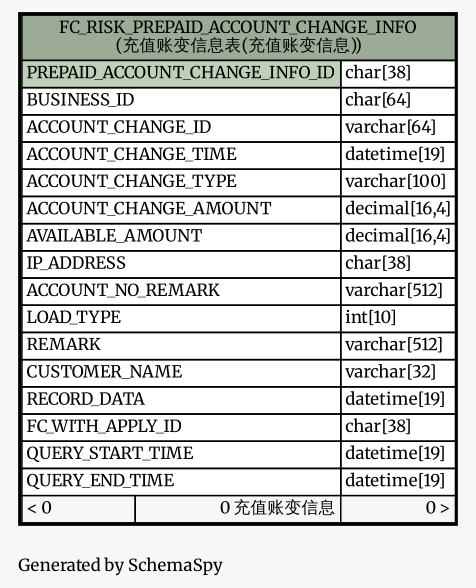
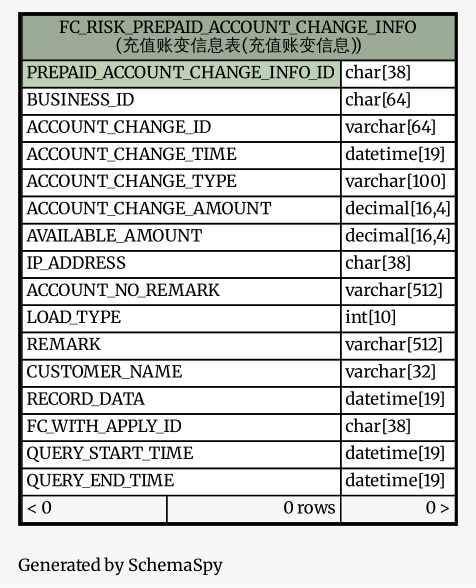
  digraph {
    bgcolor="#f7f7f7"
    fontname=Merriweather
    fontsize=11
    label="\nGenerated by SchemaSpy"
    labeljust=l
    nodesep=0.18
    rankdir=RL
    ranksep=0.46
-   n1 [fontname=Merriweather fontsize=11 label=<     <TABLE BORDER="2" CELLBORDER="1" CELLSPACING="0" BGCOLOR="#ffffff">       <TR><TD COLSPAN="3" BGCOLOR="#9bab96" ALIGN="CENTER">FC_RISK_PREPAID_ACCOUNT_CHANGE_INFO<br/>(充值账变信息表(充值账变信息))</TD></TR>       <TR><TD PORT="PREPAID_ACCOUNT_CHANGE_INFO_ID" COLSPAN="2" BGCOLOR="#bed1b8" ALIGN="LEFT">PREPAID_ACCOUNT_CHANGE_INFO_ID</TD><TD PORT="PREPAID_ACCOUNT_CHANGE_INFO_ID.type" ALIGN="LEFT">char[38]</TD></TR>       <TR><TD PORT="BUSINESS_ID" COLSPAN="2" ALIGN="LEFT">BUSINESS_ID</TD><TD PORT="BUSINESS_ID.type" ALIGN="LEFT">char[64]</TD></TR>       <TR><TD PORT="ACCOUNT_CHANGE_ID" COLSPAN="2" ALIGN="LEFT">ACCOUNT_CHANGE_ID</TD><TD PORT="ACCOUNT_CHANGE_ID.type" ALIGN="LEFT">varchar[64]</TD></TR>       <TR><TD PORT="ACCOUNT_CHANGE_TIME" COLSPAN="2" ALIGN="LEFT">ACCOUNT_CHANGE_TIME</TD><TD PORT="ACCOUNT_CHANGE_TIME.type" ALIGN="LEFT">datetime[19]</TD></TR>       <TR><TD PORT="ACCOUNT_CHANGE_TYPE" COLSPAN="2" ALIGN="LEFT">ACCOUNT_CHANGE_TYPE</TD><TD PORT="ACCOUNT_CHANGE_TYPE.type" ALIGN="LEFT">varchar[100]</TD></TR>       <TR><TD PORT="ACCOUNT_CHANGE_AMOUNT" COLSPAN="2" ALIGN="LEFT">ACCOUNT_CHANGE_AMOUNT</TD><TD PORT="ACCOUNT_CHANGE_AMOUNT.type" ALIGN="LEFT">decimal[16,4]</TD></TR>       <TR><TD PORT="AVAILABLE_AMOUNT" COLSPAN="2" ALIGN="LEFT">AVAILABLE_AMOUNT</TD><TD PORT="AVAILABLE_AMOUNT.type" ALIGN="LEFT">decimal[16,4]</TD></TR>       <TR><TD PORT="IP_ADDRESS" COLSPAN="2" ALIGN="LEFT">IP_ADDRESS</TD><TD PORT="IP_ADDRESS.type" ALIGN="LEFT">char[38]</TD></TR>       <TR><TD PORT="ACCOUNT_NO_REMARK" COLSPAN="2" ALIGN="LEFT">ACCOUNT_NO_REMARK</TD><TD PORT="ACCOUNT_NO_REMARK.type" ALIGN="LEFT">varchar[512]</TD></TR>       <TR><TD PORT="LOAD_TYPE" COLSPAN="2" ALIGN="LEFT">LOAD_TYPE</TD><TD PORT="LOAD_TYPE.type" ALIGN="LEFT">int[10]</TD></TR>       <TR><TD PORT="REMARK" COLSPAN="2" ALIGN="LEFT">REMARK</TD><TD PORT="REMARK.type" ALIGN="LEFT">varchar[512]</TD></TR>       <TR><TD PORT="CUSTOMER_NAME" COLSPAN="2" ALIGN="LEFT">CUSTOMER_NAME</TD><TD PORT="CUSTOMER_NAME.type" ALIGN="LEFT">varchar[32]</TD></TR>       <TR><TD PORT="RECORD_DATA" COLSPAN="2" ALIGN="LEFT">RECORD_DATA</TD><TD PORT="RECORD_DATA.type" ALIGN="LEFT">datetime[19]</TD></TR>       <TR><TD PORT="FC_WITH_APPLY_ID" COLSPAN="2" ALIGN="LEFT">FC_WITH_APPLY_ID</TD><TD PORT="FC_WITH_APPLY_ID.type" ALIGN="LEFT">char[38]</TD></TR>       <TR><TD PORT="QUERY_START_TIME" COLSPAN="2" ALIGN="LEFT">QUERY_START_TIME</TD><TD PORT="QUERY_START_TIME.type" ALIGN="LEFT">datetime[19]</TD></TR>       <TR><TD PORT="QUERY_END_TIME" COLSPAN="2" ALIGN="LEFT">QUERY_END_TIME</TD><TD PORT="QUERY_END_TIME.type" ALIGN="LEFT">datetime[19]</TD></TR>       <TR><TD ALIGN="LEFT" BGCOLOR="#f7f7f7">&lt; 0</TD><TD ALIGN="RIGHT" BGCOLOR="#f7f7f7">0 充值账变信息</TD><TD ALIGN="RIGHT" BGCOLOR="#f7f7f7">0 &gt;</TD></TR>     </TABLE>> shape=plaintext]
+   n1 [fontname=Merriweather fontsize=11 label=<     <TABLE BORDER="2" CELLBORDER="1" CELLSPACING="0" BGCOLOR="#ffffff">       <TR><TD COLSPAN="3" BGCOLOR="#9bab96" ALIGN="CENTER">FC_RISK_PREPAID_ACCOUNT_CHANGE_INFO<br/>(充值账变信息表(充值账变信息))</TD></TR>       <TR><TD PORT="PREPAID_ACCOUNT_CHANGE_INFO_ID" COLSPAN="2" BGCOLOR="#bed1b8" ALIGN="LEFT">PREPAID_ACCOUNT_CHANGE_INFO_ID</TD><TD PORT="PREPAID_ACCOUNT_CHANGE_INFO_ID.type" ALIGN="LEFT">char[38]</TD></TR>       <TR><TD PORT="BUSINESS_ID" COLSPAN="2" ALIGN="LEFT">BUSINESS_ID</TD><TD PORT="BUSINESS_ID.type" ALIGN="LEFT">char[64]</TD></TR>       <TR><TD PORT="ACCOUNT_CHANGE_ID" COLSPAN="2" ALIGN="LEFT">ACCOUNT_CHANGE_ID</TD><TD PORT="ACCOUNT_CHANGE_ID.type" ALIGN="LEFT">varchar[64]</TD></TR>       <TR><TD PORT="ACCOUNT_CHANGE_TIME" COLSPAN="2" ALIGN="LEFT">ACCOUNT_CHANGE_TIME</TD><TD PORT="ACCOUNT_CHANGE_TIME.type" ALIGN="LEFT">datetime[19]</TD></TR>       <TR><TD PORT="ACCOUNT_CHANGE_TYPE" COLSPAN="2" ALIGN="LEFT">ACCOUNT_CHANGE_TYPE</TD><TD PORT="ACCOUNT_CHANGE_TYPE.type" ALIGN="LEFT">varchar[100]</TD></TR>       <TR><TD PORT="ACCOUNT_CHANGE_AMOUNT" COLSPAN="2" ALIGN="LEFT">ACCOUNT_CHANGE_AMOUNT</TD><TD PORT="ACCOUNT_CHANGE_AMOUNT.type" ALIGN="LEFT">decimal[16,4]</TD></TR>       <TR><TD PORT="AVAILABLE_AMOUNT" COLSPAN="2" ALIGN="LEFT">AVAILABLE_AMOUNT</TD><TD PORT="AVAILABLE_AMOUNT.type" ALIGN="LEFT">decimal[16,4]</TD></TR>       <TR><TD PORT="IP_ADDRESS" COLSPAN="2" ALIGN="LEFT">IP_ADDRESS</TD><TD PORT="IP_ADDRESS.type" ALIGN="LEFT">char[38]</TD></TR>       <TR><TD PORT="ACCOUNT_NO_REMARK" COLSPAN="2" ALIGN="LEFT">ACCOUNT_NO_REMARK</TD><TD PORT="ACCOUNT_NO_REMARK.type" ALIGN="LEFT">varchar[512]</TD></TR>       <TR><TD PORT="LOAD_TYPE" COLSPAN="2" ALIGN="LEFT">LOAD_TYPE</TD><TD PORT="LOAD_TYPE.type" ALIGN="LEFT">int[10]</TD></TR>       <TR><TD PORT="REMARK" COLSPAN="2" ALIGN="LEFT">REMARK</TD><TD PORT="REMARK.type" ALIGN="LEFT">varchar[512]</TD></TR>       <TR><TD PORT="CUSTOMER_NAME" COLSPAN="2" ALIGN="LEFT">CUSTOMER_NAME</TD><TD PORT="CUSTOMER_NAME.type" ALIGN="LEFT">varchar[32]</TD></TR>       <TR><TD PORT="RECORD_DATA" COLSPAN="2" ALIGN="LEFT">RECORD_DATA</TD><TD PORT="RECORD_DATA.type" ALIGN="LEFT">datetime[19]</TD></TR>       <TR><TD PORT="FC_WITH_APPLY_ID" COLSPAN="2" ALIGN="LEFT">FC_WITH_APPLY_ID</TD><TD PORT="FC_WITH_APPLY_ID.type" ALIGN="LEFT">char[38]</TD></TR>       <TR><TD PORT="QUERY_START_TIME" COLSPAN="2" ALIGN="LEFT">QUERY_START_TIME</TD><TD PORT="QUERY_START_TIME.type" ALIGN="LEFT">datetime[19]</TD></TR>       <TR><TD PORT="QUERY_END_TIME" COLSPAN="2" ALIGN="LEFT">QUERY_END_TIME</TD><TD PORT="QUERY_END_TIME.type" ALIGN="LEFT">datetime[19]</TD></TR>       <TR><TD ALIGN="LEFT" BGCOLOR="#f7f7f7">&lt; 0</TD><TD ALIGN="RIGHT" BGCOLOR="#f7f7f7">0 rows</TD><TD ALIGN="RIGHT" BGCOLOR="#f7f7f7">0 &gt;</TD></TR>     </TABLE>> shape=plaintext]
  }
